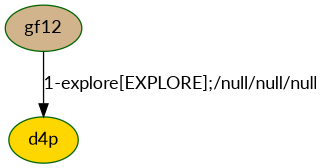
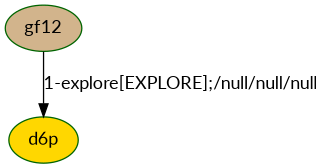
  digraph {
    fontname=Lato
    node [style=filled color=darkgreen fontname=Lato]
    gf12 [fillcolor=tan]
-   d6p [fillcolor=gold label=d4p]
+   d6p [fillcolor=gold]
    gf12 -> d6p [label="1-explore[EXPLORE];/null/null/null" fontname=Lato]
  }
